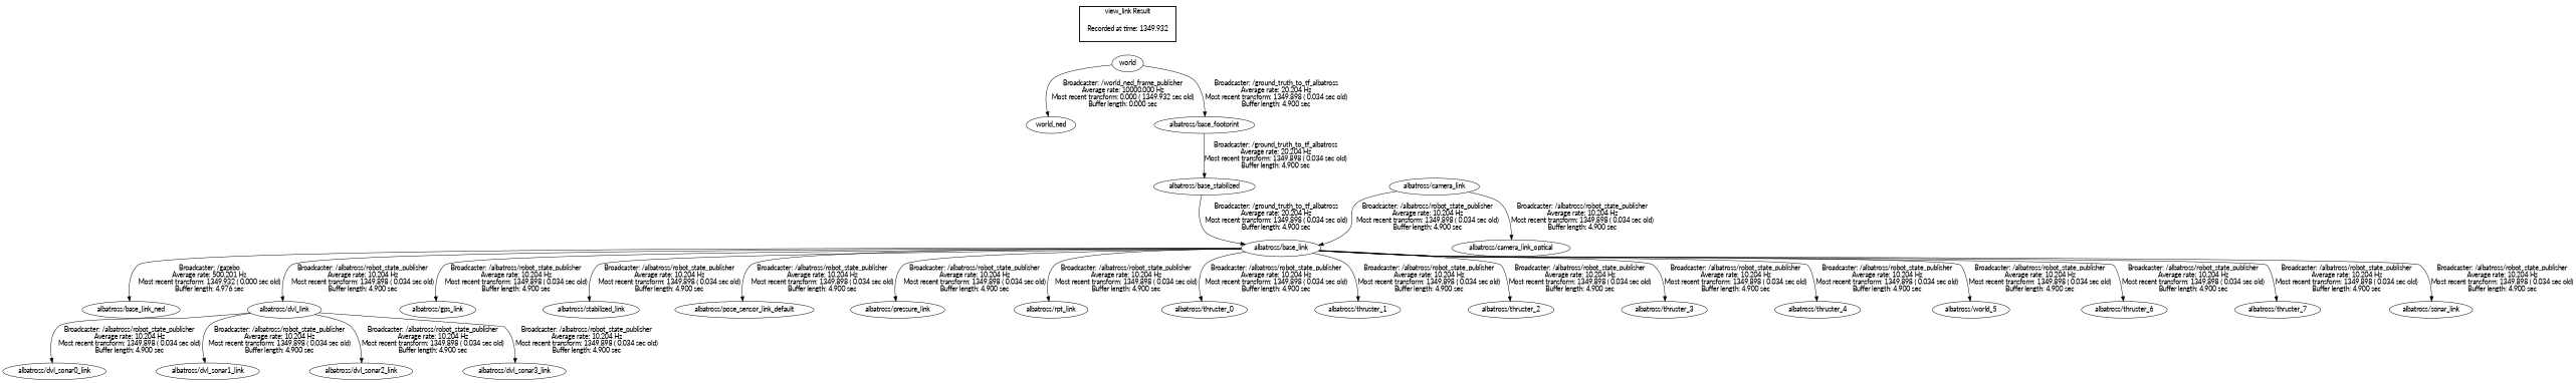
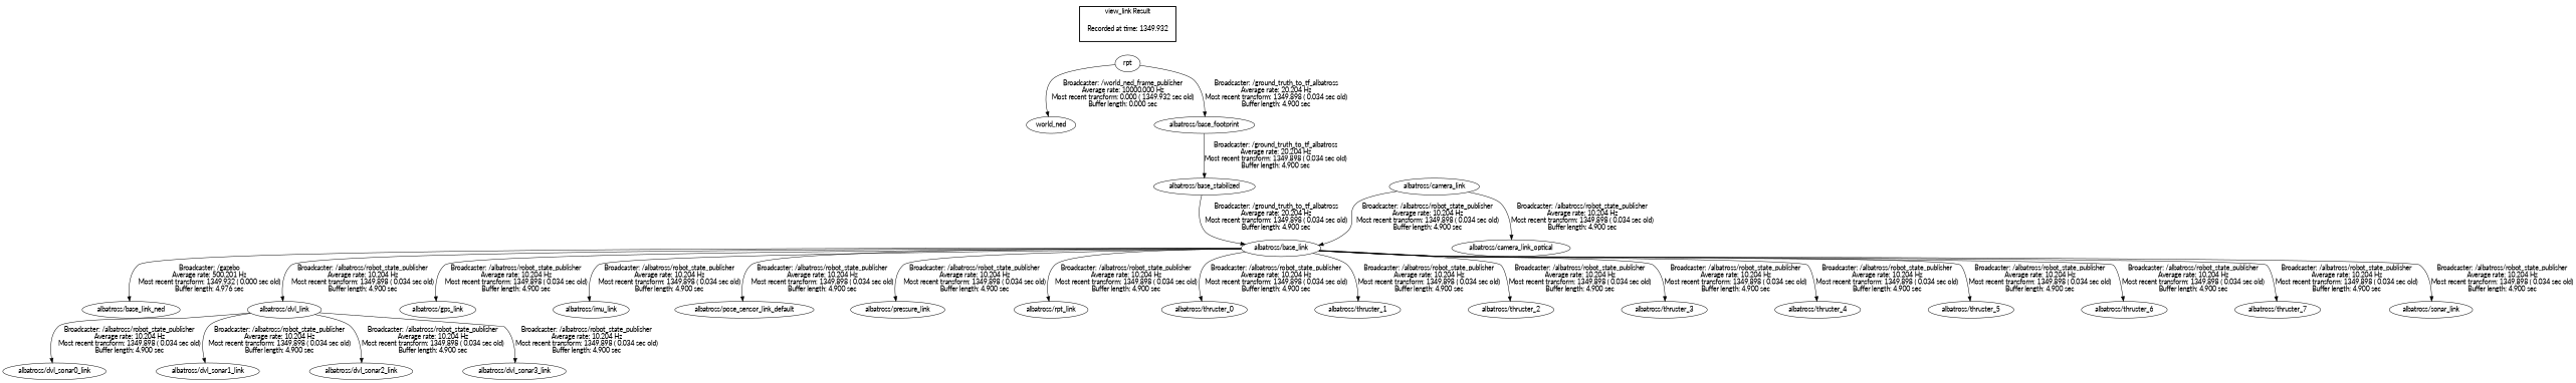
  digraph {
    fontname=Lato
    node [fontname=Lato]
    edge [fontname=Lato]
    "Recorded at time: 1349.932" [shape=plaintext]
-   world
+   world [label=rpt]
    world_ned
    "albatross/base_footprint"
    "albatross/base_stabilized"
    "albatross/base_link"
    "albatross/base_link_ned"
    "albatross/dvl_link"
    "albatross/gps_link"
-   "albatross/imu_link" [label="albatross/stabilized_link"]
+   "albatross/imu_link"
    "albatross/pose_sensor_link_default"
    "albatross/pressure_link"
    "albatross/rpt_link"
    "albatross/thruster_0"
    "albatross/thruster_1"
    "albatross/thruster_2"
    "albatross/thruster_3"
    "albatross/thruster_4"
-   "albatross/thruster_5" [label="albatross/world_5"]
+   "albatross/thruster_5"
    "albatross/thruster_6"
    "albatross/thruster_7"
    "albatross/sonar_link"
    "albatross/camera_link"
    "albatross/camera_link_optical"
    "albatross/dvl_sonar0_link"
    "albatross/dvl_sonar1_link"
    "albatross/dvl_sonar2_link"
    "albatross/dvl_sonar3_link"
    subgraph cluster_1 {
      color=black
      label="view_link Result"
      style=bold
      "Recorded at time: 1349.932"
    }
    "Recorded at time: 1349.932" -> world [style=invis]
    world -> world_ned [label="Broadcaster: /world_ned_frame_publisher\nAverage rate: 10000.000 Hz\nMost recent transform: 0.000 ( 1349.932 sec old)\nBuffer length: 0.000 sec\n"]
    world -> "albatross/base_footprint" [label="Broadcaster: /ground_truth_to_tf_albatross\nAverage rate: 20.204 Hz\nMost recent transform: 1349.898 ( 0.034 sec old)\nBuffer length: 4.900 sec\n"]
    "albatross/base_footprint" -> "albatross/base_stabilized" [label="Broadcaster: /ground_truth_to_tf_albatross\nAverage rate: 20.204 Hz\nMost recent transform: 1349.898 ( 0.034 sec old)\nBuffer length: 4.900 sec\n"]
    "albatross/base_stabilized" -> "albatross/base_link" [label="Broadcaster: /ground_truth_to_tf_albatross\nAverage rate: 20.204 Hz\nMost recent transform: 1349.898 ( 0.034 sec old)\nBuffer length: 4.900 sec\n"]
    "albatross/base_link" -> "albatross/base_link_ned" [label="Broadcaster: /gazebo\nAverage rate: 500.201 Hz\nMost recent transform: 1349.932 ( 0.000 sec old)\nBuffer length: 4.976 sec\n"]
    "albatross/base_link" -> "albatross/dvl_link" [label="Broadcaster: /albatross/robot_state_publisher\nAverage rate: 10.204 Hz\nMost recent transform: 1349.898 ( 0.034 sec old)\nBuffer length: 4.900 sec\n"]
    "albatross/base_link" -> "albatross/gps_link" [label="Broadcaster: /albatross/robot_state_publisher\nAverage rate: 10.204 Hz\nMost recent transform: 1349.898 ( 0.034 sec old)\nBuffer length: 4.900 sec\n"]
    "albatross/base_link" -> "albatross/imu_link" [label="Broadcaster: /albatross/robot_state_publisher\nAverage rate: 10.204 Hz\nMost recent transform: 1349.898 ( 0.034 sec old)\nBuffer length: 4.900 sec\n"]
    "albatross/base_link" -> "albatross/pose_sensor_link_default" [label="Broadcaster: /albatross/robot_state_publisher\nAverage rate: 10.204 Hz\nMost recent transform: 1349.898 ( 0.034 sec old)\nBuffer length: 4.900 sec\n"]
    "albatross/base_link" -> "albatross/pressure_link" [label="Broadcaster: /albatross/robot_state_publisher\nAverage rate: 10.204 Hz\nMost recent transform: 1349.898 ( 0.034 sec old)\nBuffer length: 4.900 sec\n"]
    "albatross/base_link" -> "albatross/rpt_link" [label="Broadcaster: /albatross/robot_state_publisher\nAverage rate: 10.204 Hz\nMost recent transform: 1349.898 ( 0.034 sec old)\nBuffer length: 4.900 sec\n"]
    "albatross/base_link" -> "albatross/thruster_0" [label="Broadcaster: /albatross/robot_state_publisher\nAverage rate: 10.204 Hz\nMost recent transform: 1349.898 ( 0.034 sec old)\nBuffer length: 4.900 sec\n"]
    "albatross/base_link" -> "albatross/thruster_1" [label="Broadcaster: /albatross/robot_state_publisher\nAverage rate: 10.204 Hz\nMost recent transform: 1349.898 ( 0.034 sec old)\nBuffer length: 4.900 sec\n"]
    "albatross/base_link" -> "albatross/thruster_2" [label="Broadcaster: /albatross/robot_state_publisher\nAverage rate: 10.204 Hz\nMost recent transform: 1349.898 ( 0.034 sec old)\nBuffer length: 4.900 sec\n"]
    "albatross/base_link" -> "albatross/thruster_3" [label="Broadcaster: /albatross/robot_state_publisher\nAverage rate: 10.204 Hz\nMost recent transform: 1349.898 ( 0.034 sec old)\nBuffer length: 4.900 sec\n"]
    "albatross/base_link" -> "albatross/thruster_4" [label="Broadcaster: /albatross/robot_state_publisher\nAverage rate: 10.204 Hz\nMost recent transform: 1349.898 ( 0.034 sec old)\nBuffer length: 4.900 sec\n"]
    "albatross/base_link" -> "albatross/thruster_5" [label="Broadcaster: /albatross/robot_state_publisher\nAverage rate: 10.204 Hz\nMost recent transform: 1349.898 ( 0.034 sec old)\nBuffer length: 4.900 sec\n"]
    "albatross/base_link" -> "albatross/thruster_6" [label="Broadcaster: /albatross/robot_state_publisher\nAverage rate: 10.204 Hz\nMost recent transform: 1349.898 ( 0.034 sec old)\nBuffer length: 4.900 sec\n"]
    "albatross/base_link" -> "albatross/thruster_7" [label="Broadcaster: /albatross/robot_state_publisher\nAverage rate: 10.204 Hz\nMost recent transform: 1349.898 ( 0.034 sec old)\nBuffer length: 4.900 sec\n"]
    "albatross/base_link" -> "albatross/sonar_link" [label="Broadcaster: /albatross/robot_state_publisher\nAverage rate: 10.204 Hz\nMost recent transform: 1349.898 ( 0.034 sec old)\nBuffer length: 4.900 sec\n"]
    "albatross/dvl_link" -> "albatross/dvl_sonar0_link" [label="Broadcaster: /albatross/robot_state_publisher\nAverage rate: 10.204 Hz\nMost recent transform: 1349.898 ( 0.034 sec old)\nBuffer length: 4.900 sec\n"]
    "albatross/dvl_link" -> "albatross/dvl_sonar1_link" [label="Broadcaster: /albatross/robot_state_publisher\nAverage rate: 10.204 Hz\nMost recent transform: 1349.898 ( 0.034 sec old)\nBuffer length: 4.900 sec\n"]
    "albatross/dvl_link" -> "albatross/dvl_sonar2_link" [label="Broadcaster: /albatross/robot_state_publisher\nAverage rate: 10.204 Hz\nMost recent transform: 1349.898 ( 0.034 sec old)\nBuffer length: 4.900 sec\n"]
    "albatross/dvl_link" -> "albatross/dvl_sonar3_link" [label="Broadcaster: /albatross/robot_state_publisher\nAverage rate: 10.204 Hz\nMost recent transform: 1349.898 ( 0.034 sec old)\nBuffer length: 4.900 sec\n"]
    "albatross/camera_link" -> "albatross/base_link" [label="Broadcaster: /albatross/robot_state_publisher\nAverage rate: 10.204 Hz\nMost recent transform: 1349.898 ( 0.034 sec old)\nBuffer length: 4.900 sec\n"]
    "albatross/camera_link" -> "albatross/camera_link_optical" [label="Broadcaster: /albatross/robot_state_publisher\nAverage rate: 10.204 Hz\nMost recent transform: 1349.898 ( 0.034 sec old)\nBuffer length: 4.900 sec\n"]
  }
